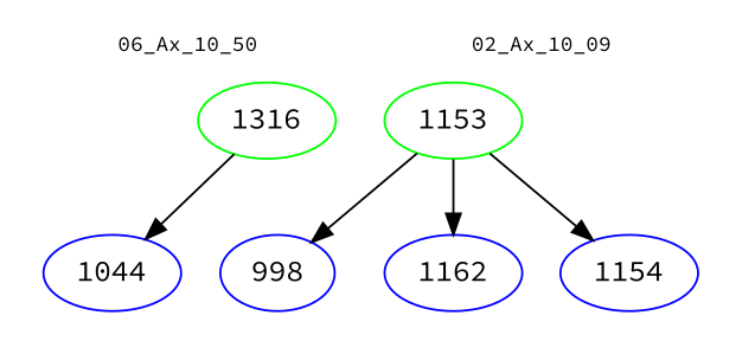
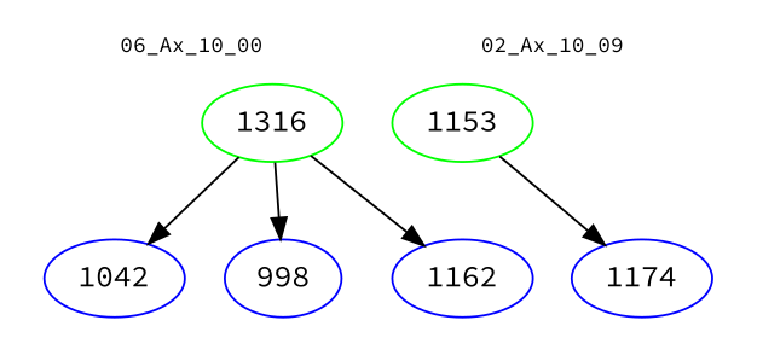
  digraph {
    fontname="Source Code Pro"
    node [color=blue fontname="Source Code Pro"]
    edge [color=black fontname="Source Code Pro"]
    n1 [color=green label=1316]
    n2 [label=998]
-   n3 [label=1044]
+   n3 [label=1042]
    n4 [color=green label=1153]
    n5 [label=1162]
-   n6 [label=1154]
+   n6 [label=1174]
    subgraph cluster_1 {
      color=white
      fontsize=10
-     label="06_Ax_10_50"
+     label="06_Ax_10_00"
      n1
      n2
      n3
    }
    subgraph cluster_2 {
      color=white
      fontsize=10
      label="02_Ax_10_09"
      n4
      n5
      n6
    }
-   n4 -> n2
+   n1 -> n2
    n1 -> n3
-   n4 -> n5
+   n1 -> n5
    n4 -> n6
  }
